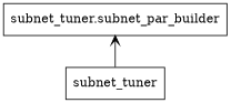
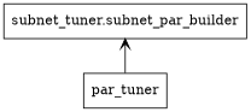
  digraph {
    rankdir=BT
    node [color=black shape=box style=solid]
-   n1 [label=subnet_tuner]
+   n1 [label=par_tuner]
    n2 [label="subnet_tuner.subnet_par_builder"]
    n1 -> n2 [arrowhead=open arrowtail=none]
  }
